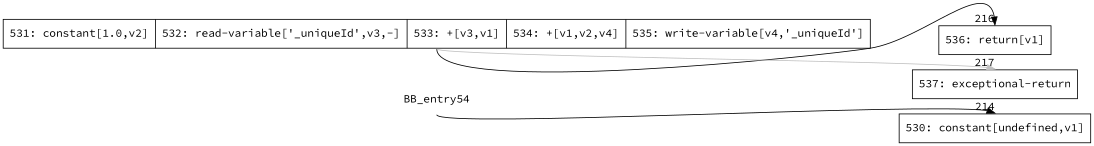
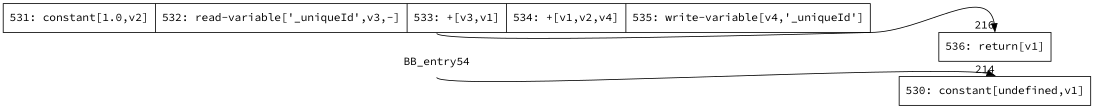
  digraph {
    fontname="Source Code Pro"
    rankdir=LR
    node [fontname="Source Code Pro" shape=record]
    edge [fontname="Source Code Pro" headport=n tailport=s]
    n1 [label=BB_entry54 shape=none]
    n2 [label="{530: constant[undefined,v1]}"]
    n3 [label="{531: constant[1.0,v2]|532: read-variable['_uniqueId',v3,-]|533: +[v3,v1]|534: +[v1,v2,v4]|535: write-variable[v4,'_uniqueId']}"]
    n4 [label="{536: return[v1]}"]
-   n5 [label="{537: exceptional-return}"]
    n1 -> n2 [headlabel="    214"]
    n3 -> n4 [headlabel="      216"]
-   n3 -> n5 [color=gray headlabel="      217"]
  }
